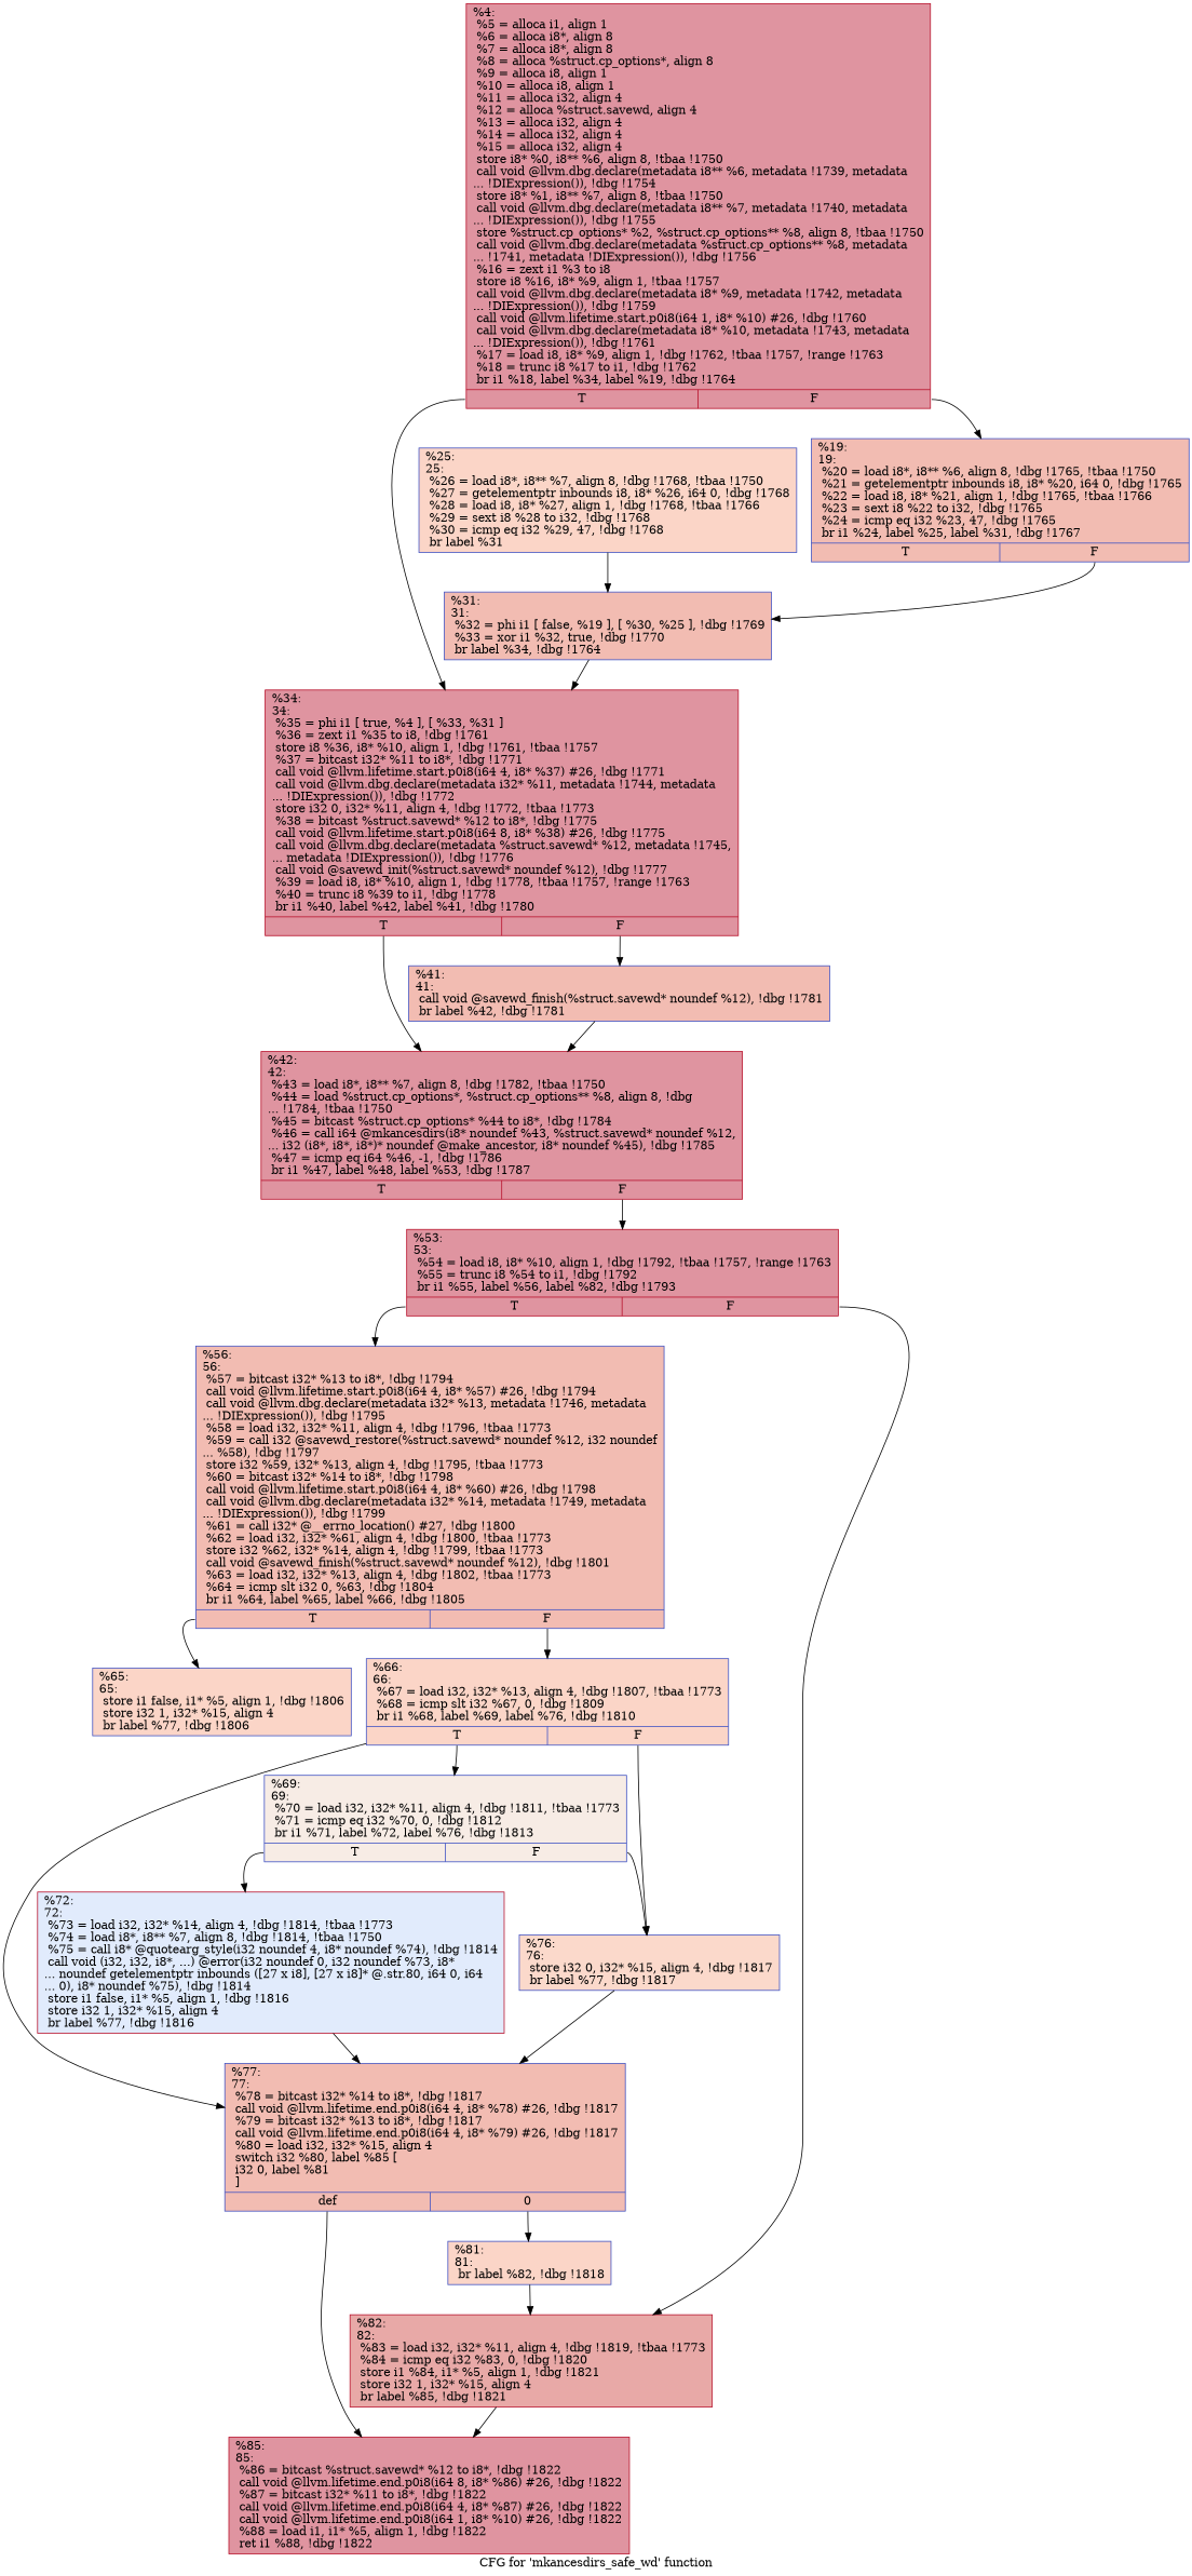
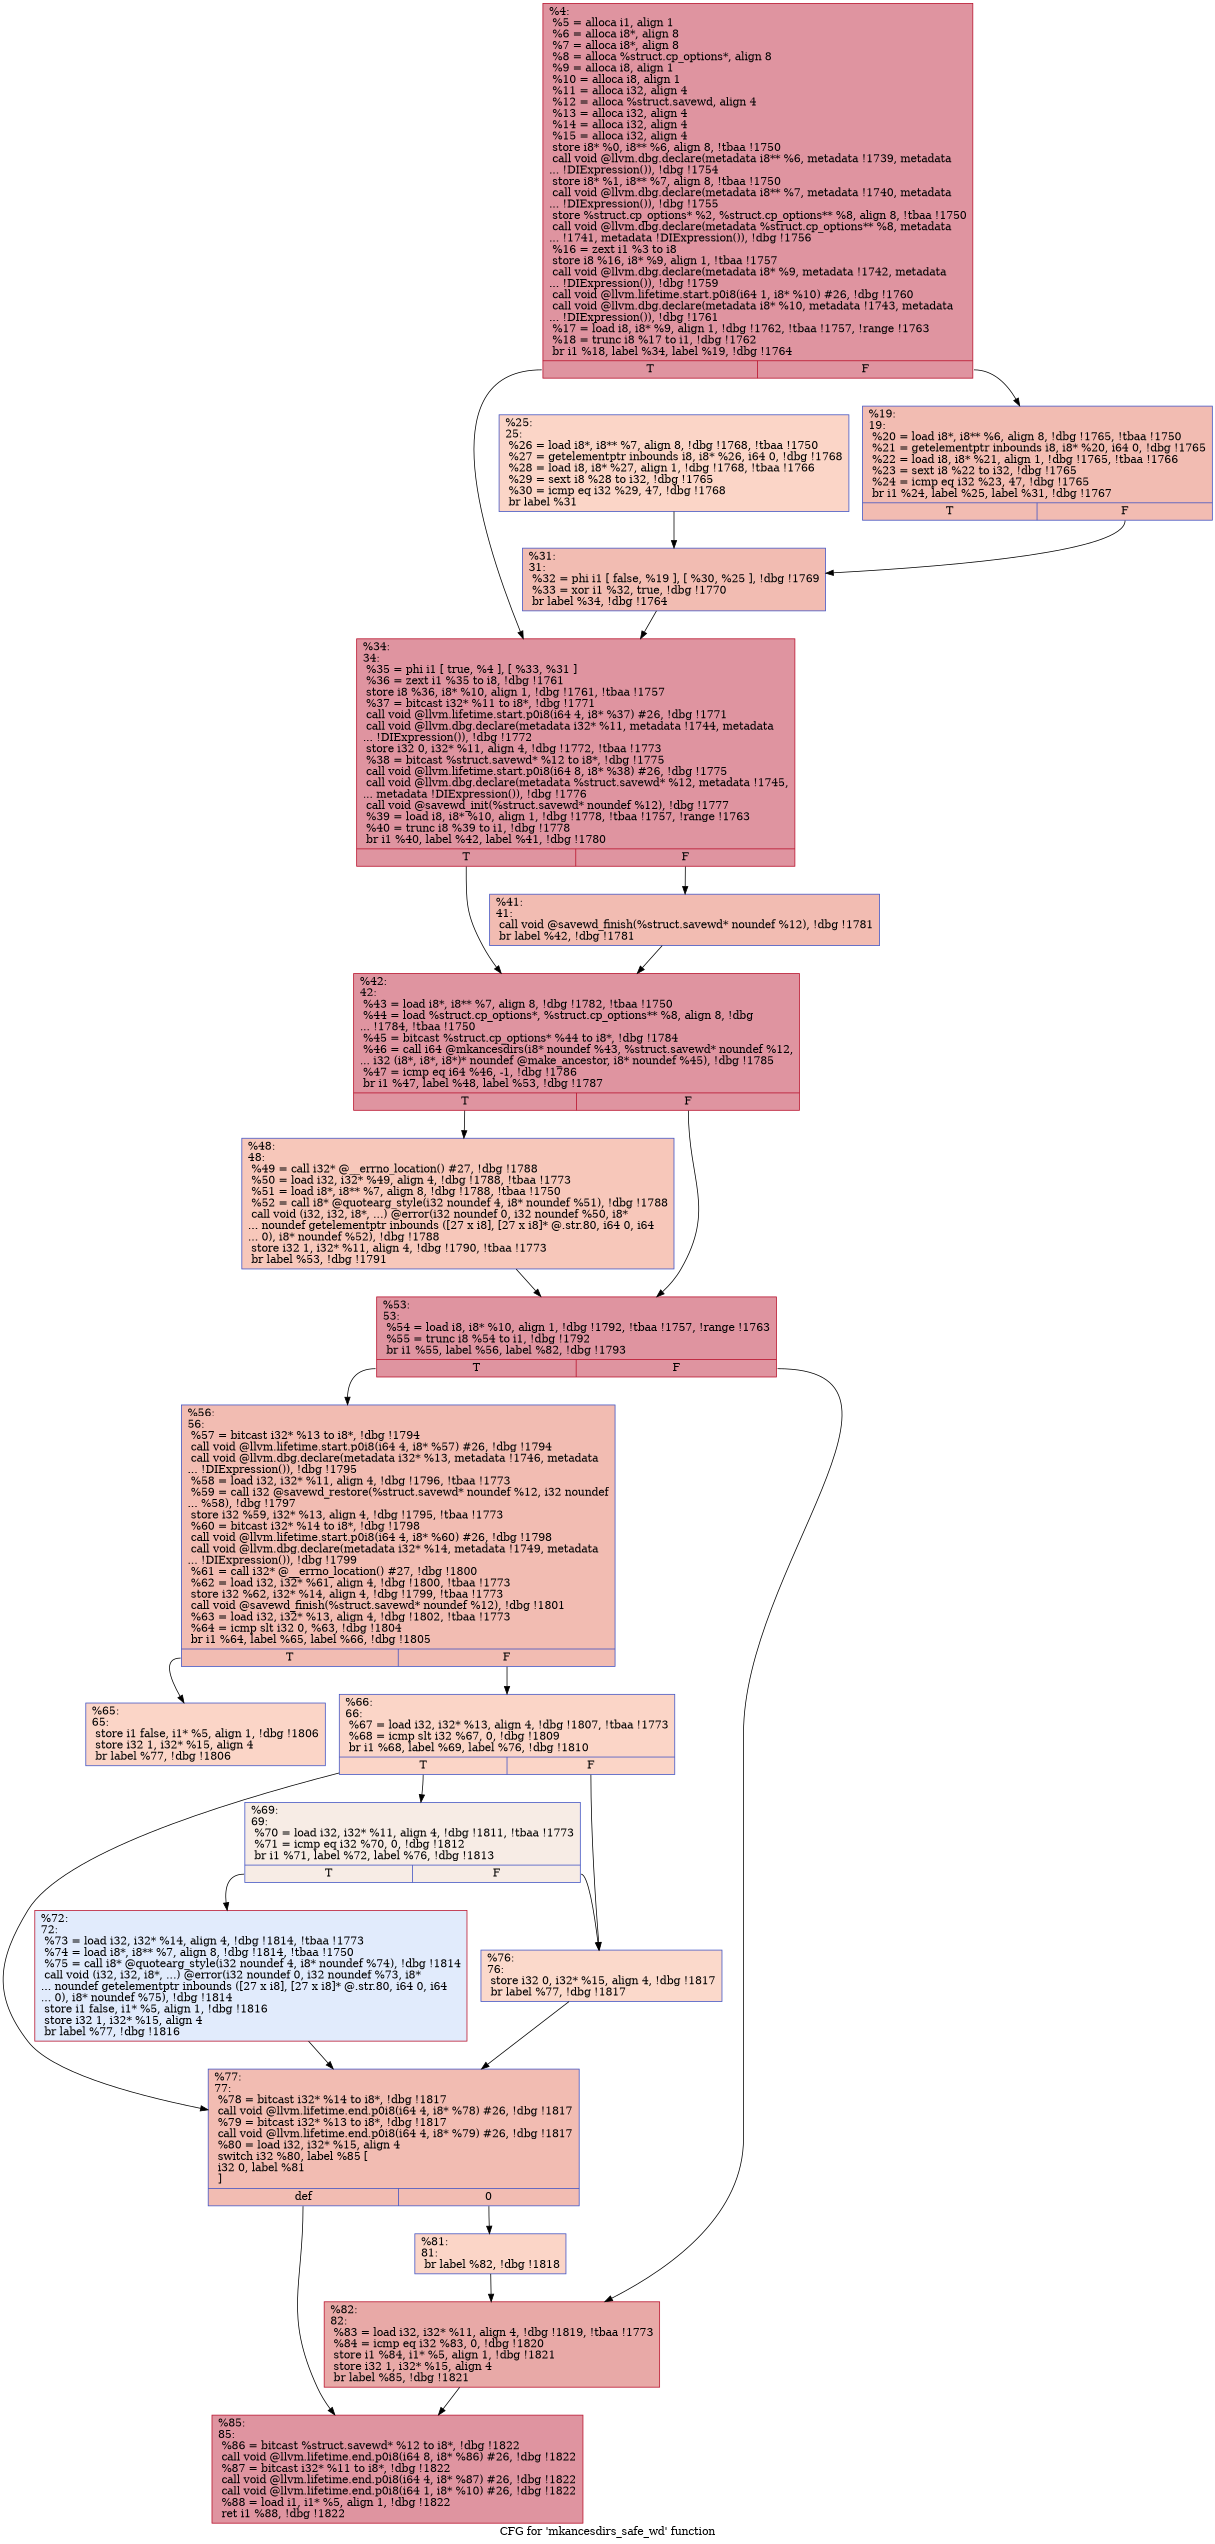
  digraph {
    label="CFG for 'mkancesdirs_safe_wd' function"
    node [color="#3d50c3ff" fillcolor="#b70d2870" shape=record style=filled]
    n1 [color="#b70d28ff" label="{%4:\l  %5 = alloca i1, align 1\l  %6 = alloca i8*, align 8\l  %7 = alloca i8*, align 8\l  %8 = alloca %struct.cp_options*, align 8\l  %9 = alloca i8, align 1\l  %10 = alloca i8, align 1\l  %11 = alloca i32, align 4\l  %12 = alloca %struct.savewd, align 4\l  %13 = alloca i32, align 4\l  %14 = alloca i32, align 4\l  %15 = alloca i32, align 4\l  store i8* %0, i8** %6, align 8, !tbaa !1750\l  call void @llvm.dbg.declare(metadata i8** %6, metadata !1739, metadata\l... !DIExpression()), !dbg !1754\l  store i8* %1, i8** %7, align 8, !tbaa !1750\l  call void @llvm.dbg.declare(metadata i8** %7, metadata !1740, metadata\l... !DIExpression()), !dbg !1755\l  store %struct.cp_options* %2, %struct.cp_options** %8, align 8, !tbaa !1750\l  call void @llvm.dbg.declare(metadata %struct.cp_options** %8, metadata\l... !1741, metadata !DIExpression()), !dbg !1756\l  %16 = zext i1 %3 to i8\l  store i8 %16, i8* %9, align 1, !tbaa !1757\l  call void @llvm.dbg.declare(metadata i8* %9, metadata !1742, metadata\l... !DIExpression()), !dbg !1759\l  call void @llvm.lifetime.start.p0i8(i64 1, i8* %10) #26, !dbg !1760\l  call void @llvm.dbg.declare(metadata i8* %10, metadata !1743, metadata\l... !DIExpression()), !dbg !1761\l  %17 = load i8, i8* %9, align 1, !dbg !1762, !tbaa !1757, !range !1763\l  %18 = trunc i8 %17 to i1, !dbg !1762\l  br i1 %18, label %34, label %19, !dbg !1764\l|{<s0>T|<s1>F}}"]
    n2 [color="#b70d28ff" label="{%34:\l34:                                               \l  %35 = phi i1 [ true, %4 ], [ %33, %31 ]\l  %36 = zext i1 %35 to i8, !dbg !1761\l  store i8 %36, i8* %10, align 1, !dbg !1761, !tbaa !1757\l  %37 = bitcast i32* %11 to i8*, !dbg !1771\l  call void @llvm.lifetime.start.p0i8(i64 4, i8* %37) #26, !dbg !1771\l  call void @llvm.dbg.declare(metadata i32* %11, metadata !1744, metadata\l... !DIExpression()), !dbg !1772\l  store i32 0, i32* %11, align 4, !dbg !1772, !tbaa !1773\l  %38 = bitcast %struct.savewd* %12 to i8*, !dbg !1775\l  call void @llvm.lifetime.start.p0i8(i64 8, i8* %38) #26, !dbg !1775\l  call void @llvm.dbg.declare(metadata %struct.savewd* %12, metadata !1745,\l... metadata !DIExpression()), !dbg !1776\l  call void @savewd_init(%struct.savewd* noundef %12), !dbg !1777\l  %39 = load i8, i8* %10, align 1, !dbg !1778, !tbaa !1757, !range !1763\l  %40 = trunc i8 %39 to i1, !dbg !1778\l  br i1 %40, label %42, label %41, !dbg !1780\l|{<s0>T|<s1>F}}"]
    n3 [fillcolor="#e1675170" label="{%19:\l19:                                               \l  %20 = load i8*, i8** %6, align 8, !dbg !1765, !tbaa !1750\l  %21 = getelementptr inbounds i8, i8* %20, i64 0, !dbg !1765\l  %22 = load i8, i8* %21, align 1, !dbg !1765, !tbaa !1766\l  %23 = sext i8 %22 to i32, !dbg !1765\l  %24 = icmp eq i32 %23, 47, !dbg !1765\l  br i1 %24, label %25, label %31, !dbg !1767\l|{<s0>T|<s1>F}}"]
    n4 [color="#b70d28ff" label="{%42:\l42:                                               \l  %43 = load i8*, i8** %7, align 8, !dbg !1782, !tbaa !1750\l  %44 = load %struct.cp_options*, %struct.cp_options** %8, align 8, !dbg\l... !1784, !tbaa !1750\l  %45 = bitcast %struct.cp_options* %44 to i8*, !dbg !1784\l  %46 = call i64 @mkancesdirs(i8* noundef %43, %struct.savewd* noundef %12,\l... i32 (i8*, i8*, i8*)* noundef @make_ancestor, i8* noundef %45), !dbg !1785\l  %47 = icmp eq i64 %46, -1, !dbg !1786\l  br i1 %47, label %48, label %53, !dbg !1787\l|{<s0>T|<s1>F}}"]
    n5 [fillcolor="#e1675170" label="{%41:\l41:                                               \l  call void @savewd_finish(%struct.savewd* noundef %12), !dbg !1781\l  br label %42, !dbg !1781\l}"]
    n6 [fillcolor="#e1675170" label="{%31:\l31:                                               \l  %32 = phi i1 [ false, %19 ], [ %30, %25 ], !dbg !1769\l  %33 = xor i1 %32, true, !dbg !1770\l  br label %34, !dbg !1764\l}"]
+   n7 [fillcolor="#ec7f6370" label="{%48:\l48:                                               \l  %49 = call i32* @__errno_location() #27, !dbg !1788\l  %50 = load i32, i32* %49, align 4, !dbg !1788, !tbaa !1773\l  %51 = load i8*, i8** %7, align 8, !dbg !1788, !tbaa !1750\l  %52 = call i8* @quotearg_style(i32 noundef 4, i8* noundef %51), !dbg !1788\l  call void (i32, i32, i8*, ...) @error(i32 noundef 0, i32 noundef %50, i8*\l... noundef getelementptr inbounds ([27 x i8], [27 x i8]* @.str.80, i64 0, i64\l... 0), i8* noundef %52), !dbg !1788\l  store i32 1, i32* %11, align 4, !dbg !1790, !tbaa !1773\l  br label %53, !dbg !1791\l}"]
    n8 [color="#b70d28ff" label="{%53:\l53:                                               \l  %54 = load i8, i8* %10, align 1, !dbg !1792, !tbaa !1757, !range !1763\l  %55 = trunc i8 %54 to i1, !dbg !1792\l  br i1 %55, label %56, label %82, !dbg !1793\l|{<s0>T|<s1>F}}"]
-   n9 [fillcolor="#f5a08170" label="{%25:\l25:                                               \l  %26 = load i8*, i8** %7, align 8, !dbg !1768, !tbaa !1750\l  %27 = getelementptr inbounds i8, i8* %26, i64 0, !dbg !1768\l  %28 = load i8, i8* %27, align 1, !dbg !1768, !tbaa !1766\l  %29 = sext i8 %28 to i32, !dbg !1768\l  %30 = icmp eq i32 %29, 47, !dbg !1768\l  br label %31\l}"]
+   n9 [fillcolor="#f5a08170" label="{%25:\l25:                                               \l  %26 = load i8*, i8** %7, align 8, !dbg !1768, !tbaa !1750\l  %27 = getelementptr inbounds i8, i8* %26, i64 0, !dbg !1768\l  %28 = load i8, i8* %27, align 1, !dbg !1768, !tbaa !1766\l  %29 = sext i8 %28 to i32, !dbg !1765\l  %30 = icmp eq i32 %29, 47, !dbg !1768\l  br label %31\l}"]
    n10 [fillcolor="#e1675170" label="{%56:\l56:                                               \l  %57 = bitcast i32* %13 to i8*, !dbg !1794\l  call void @llvm.lifetime.start.p0i8(i64 4, i8* %57) #26, !dbg !1794\l  call void @llvm.dbg.declare(metadata i32* %13, metadata !1746, metadata\l... !DIExpression()), !dbg !1795\l  %58 = load i32, i32* %11, align 4, !dbg !1796, !tbaa !1773\l  %59 = call i32 @savewd_restore(%struct.savewd* noundef %12, i32 noundef\l... %58), !dbg !1797\l  store i32 %59, i32* %13, align 4, !dbg !1795, !tbaa !1773\l  %60 = bitcast i32* %14 to i8*, !dbg !1798\l  call void @llvm.lifetime.start.p0i8(i64 4, i8* %60) #26, !dbg !1798\l  call void @llvm.dbg.declare(metadata i32* %14, metadata !1749, metadata\l... !DIExpression()), !dbg !1799\l  %61 = call i32* @__errno_location() #27, !dbg !1800\l  %62 = load i32, i32* %61, align 4, !dbg !1800, !tbaa !1773\l  store i32 %62, i32* %14, align 4, !dbg !1799, !tbaa !1773\l  call void @savewd_finish(%struct.savewd* noundef %12), !dbg !1801\l  %63 = load i32, i32* %13, align 4, !dbg !1802, !tbaa !1773\l  %64 = icmp slt i32 0, %63, !dbg !1804\l  br i1 %64, label %65, label %66, !dbg !1805\l|{<s0>T|<s1>F}}"]
    n11 [color="#b70d28ff" fillcolor="#ca3b3770" label="{%82:\l82:                                               \l  %83 = load i32, i32* %11, align 4, !dbg !1819, !tbaa !1773\l  %84 = icmp eq i32 %83, 0, !dbg !1820\l  store i1 %84, i1* %5, align 1, !dbg !1821\l  store i32 1, i32* %15, align 4\l  br label %85, !dbg !1821\l}"]
    n12 [fillcolor="#f5a08170" label="{%65:\l65:                                               \l  store i1 false, i1* %5, align 1, !dbg !1806\l  store i32 1, i32* %15, align 4\l  br label %77, !dbg !1806\l}"]
    n13 [fillcolor="#f5a08170" label="{%66:\l66:                                               \l  %67 = load i32, i32* %13, align 4, !dbg !1807, !tbaa !1773\l  %68 = icmp slt i32 %67, 0, !dbg !1809\l  br i1 %68, label %69, label %76, !dbg !1810\l|{<s0>T|<s1>F}}"]
    n14 [color="#b70d28ff" label="{%85:\l85:                                               \l  %86 = bitcast %struct.savewd* %12 to i8*, !dbg !1822\l  call void @llvm.lifetime.end.p0i8(i64 8, i8* %86) #26, !dbg !1822\l  %87 = bitcast i32* %11 to i8*, !dbg !1822\l  call void @llvm.lifetime.end.p0i8(i64 4, i8* %87) #26, !dbg !1822\l  call void @llvm.lifetime.end.p0i8(i64 1, i8* %10) #26, !dbg !1822\l  %88 = load i1, i1* %5, align 1, !dbg !1822\l  ret i1 %88, !dbg !1822\l}"]
    n15 [fillcolor="#e1675170" label="{%77:\l77:                                               \l  %78 = bitcast i32* %14 to i8*, !dbg !1817\l  call void @llvm.lifetime.end.p0i8(i64 4, i8* %78) #26, !dbg !1817\l  %79 = bitcast i32* %13 to i8*, !dbg !1817\l  call void @llvm.lifetime.end.p0i8(i64 4, i8* %79) #26, !dbg !1817\l  %80 = load i32, i32* %15, align 4\l  switch i32 %80, label %85 [\l    i32 0, label %81\l  ]\l|{<s0>def|<s1>0}}"]
    n16 [fillcolor="#ecd3c570" label="{%69:\l69:                                               \l  %70 = load i32, i32* %11, align 4, !dbg !1811, !tbaa !1773\l  %71 = icmp eq i32 %70, 0, !dbg !1812\l  br i1 %71, label %72, label %76, !dbg !1813\l|{<s0>T|<s1>F}}"]
    n17 [fillcolor="#f7a88970" label="{%76:\l76:                                               \l  store i32 0, i32* %15, align 4, !dbg !1817\l  br label %77, !dbg !1817\l}"]
    n18 [fillcolor="#f5a08170" label="{%81:\l81:                                               \l  br label %82, !dbg !1818\l}"]
    n19 [color="#b70d28ff" fillcolor="#bbd1f870" label="{%72:\l72:                                               \l  %73 = load i32, i32* %14, align 4, !dbg !1814, !tbaa !1773\l  %74 = load i8*, i8** %7, align 8, !dbg !1814, !tbaa !1750\l  %75 = call i8* @quotearg_style(i32 noundef 4, i8* noundef %74), !dbg !1814\l  call void (i32, i32, i8*, ...) @error(i32 noundef 0, i32 noundef %73, i8*\l... noundef getelementptr inbounds ([27 x i8], [27 x i8]* @.str.80, i64 0, i64\l... 0), i8* noundef %75), !dbg !1814\l  store i1 false, i1* %5, align 1, !dbg !1816\l  store i32 1, i32* %15, align 4\l  br label %77, !dbg !1816\l}"]
    n1 -> n2 [tailport=s0]
    n1 -> n3 [tailport=s1]
    n2 -> n4 [tailport=s0]
    n2 -> n5 [tailport=s1]
    n3 -> n6 [tailport=s1]
+   n4 -> n7 [tailport=s0]
    n4 -> n8 [tailport=s1]
    n5 -> n4
    n6 -> n2
+   n7 -> n8
    n8 -> n10 [tailport=s0]
    n8 -> n11 [tailport=s1]
    n9 -> n6
    n10 -> n12 [tailport=s0]
    n10 -> n13 [tailport=s1]
    n11 -> n14
    n13 -> n15
    n13 -> n16 [tailport=s0]
    n13 -> n17 [tailport=s1]
    n15 -> n14 [tailport=s0]
    n15 -> n18 [tailport=s1]
    n16 -> n17 [tailport=s1]
    n16 -> n19 [tailport=s0]
    n17 -> n15
    n18 -> n11
    n19 -> n15
  }
